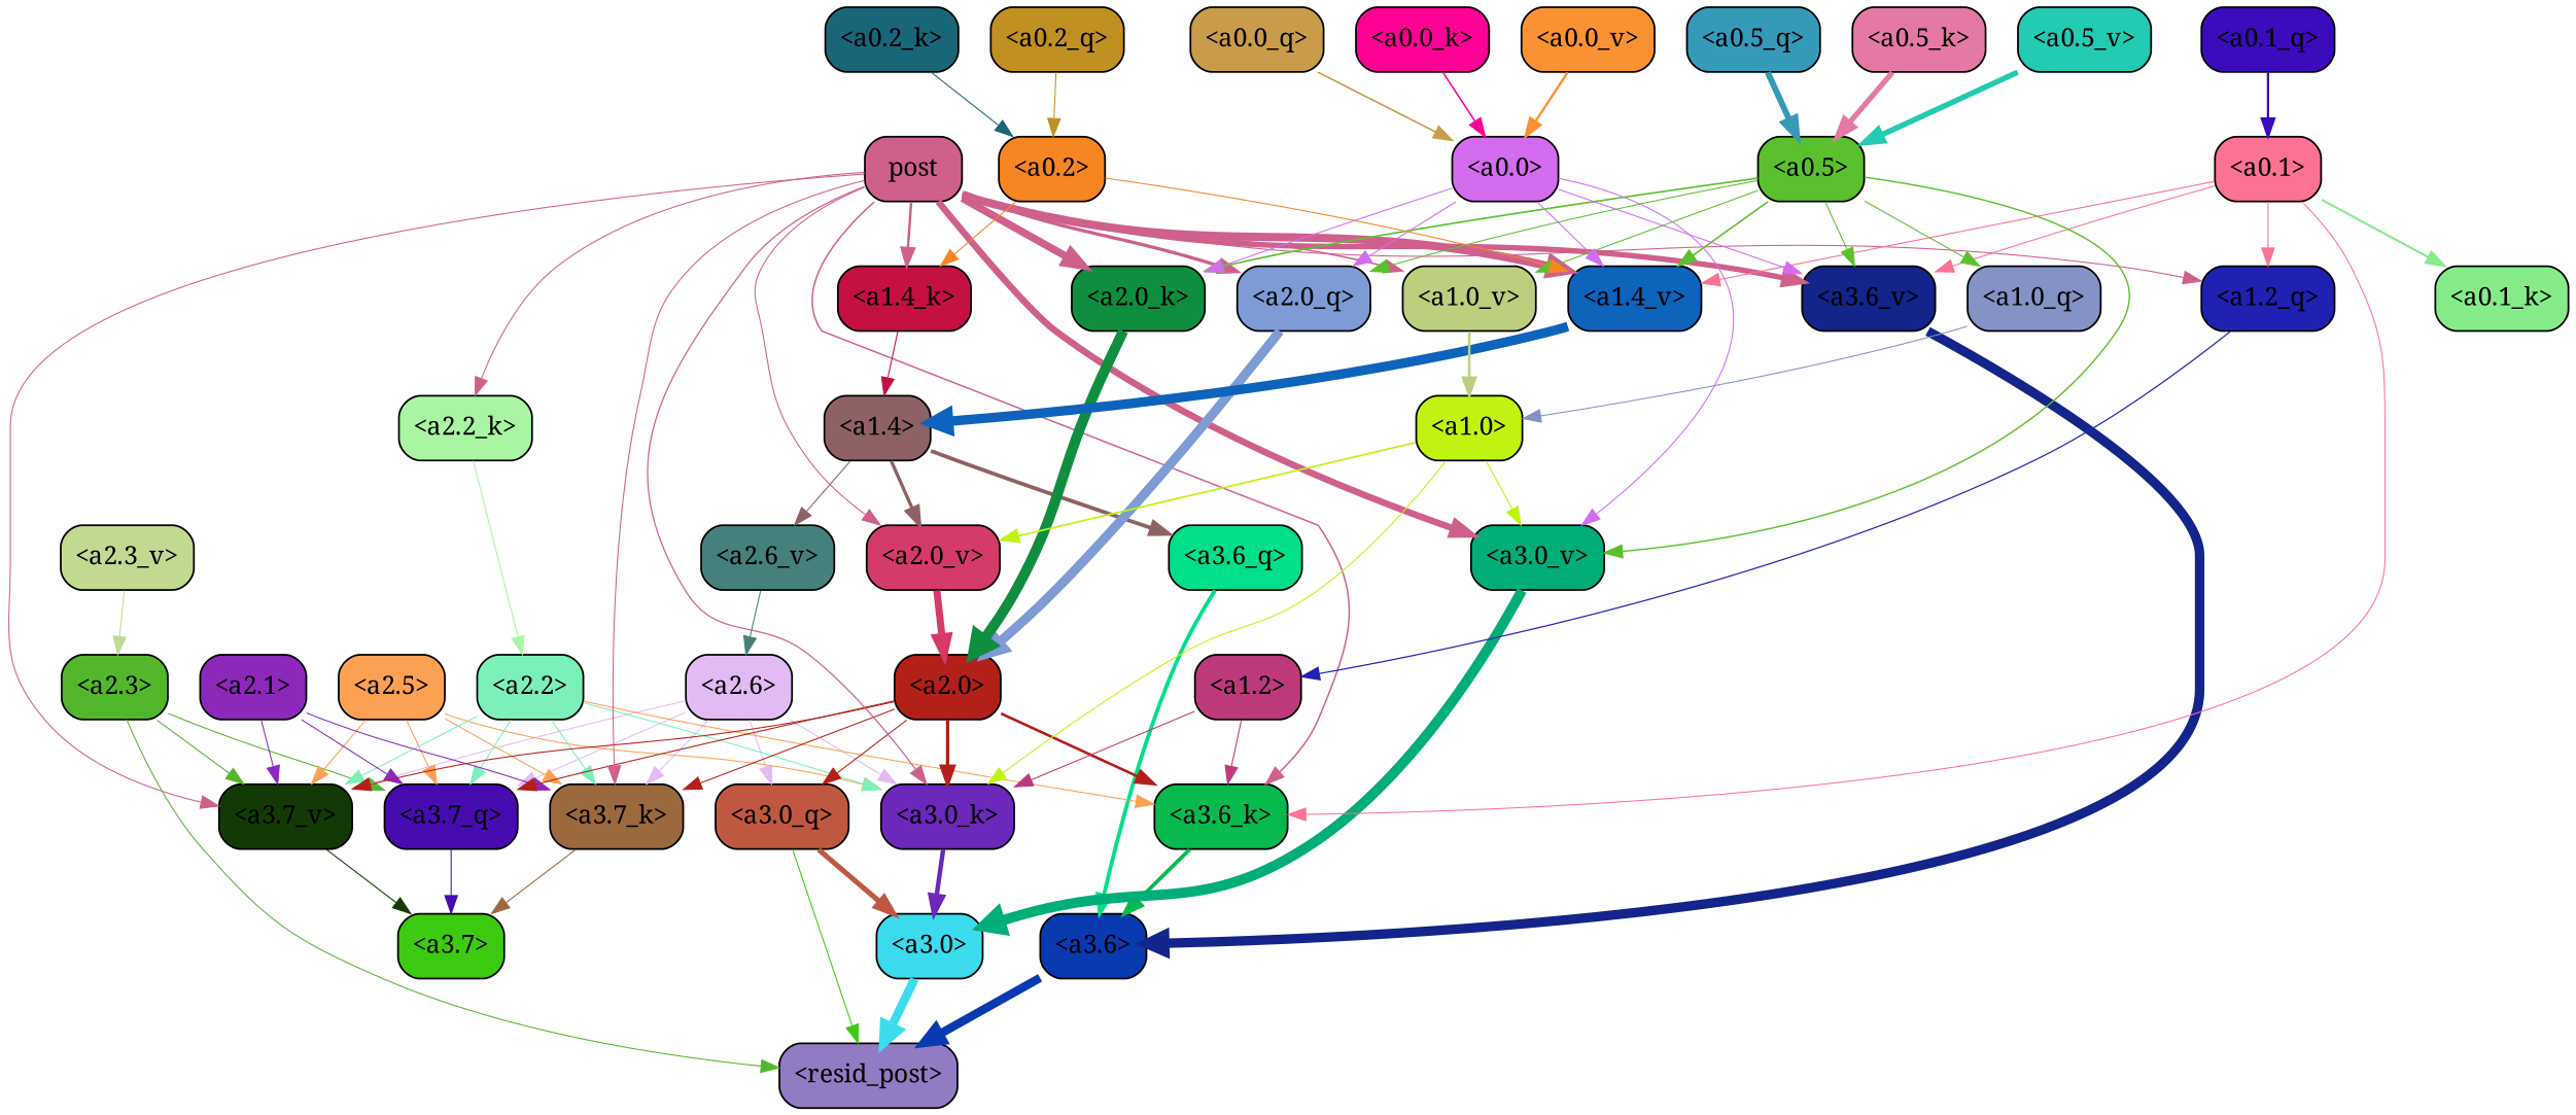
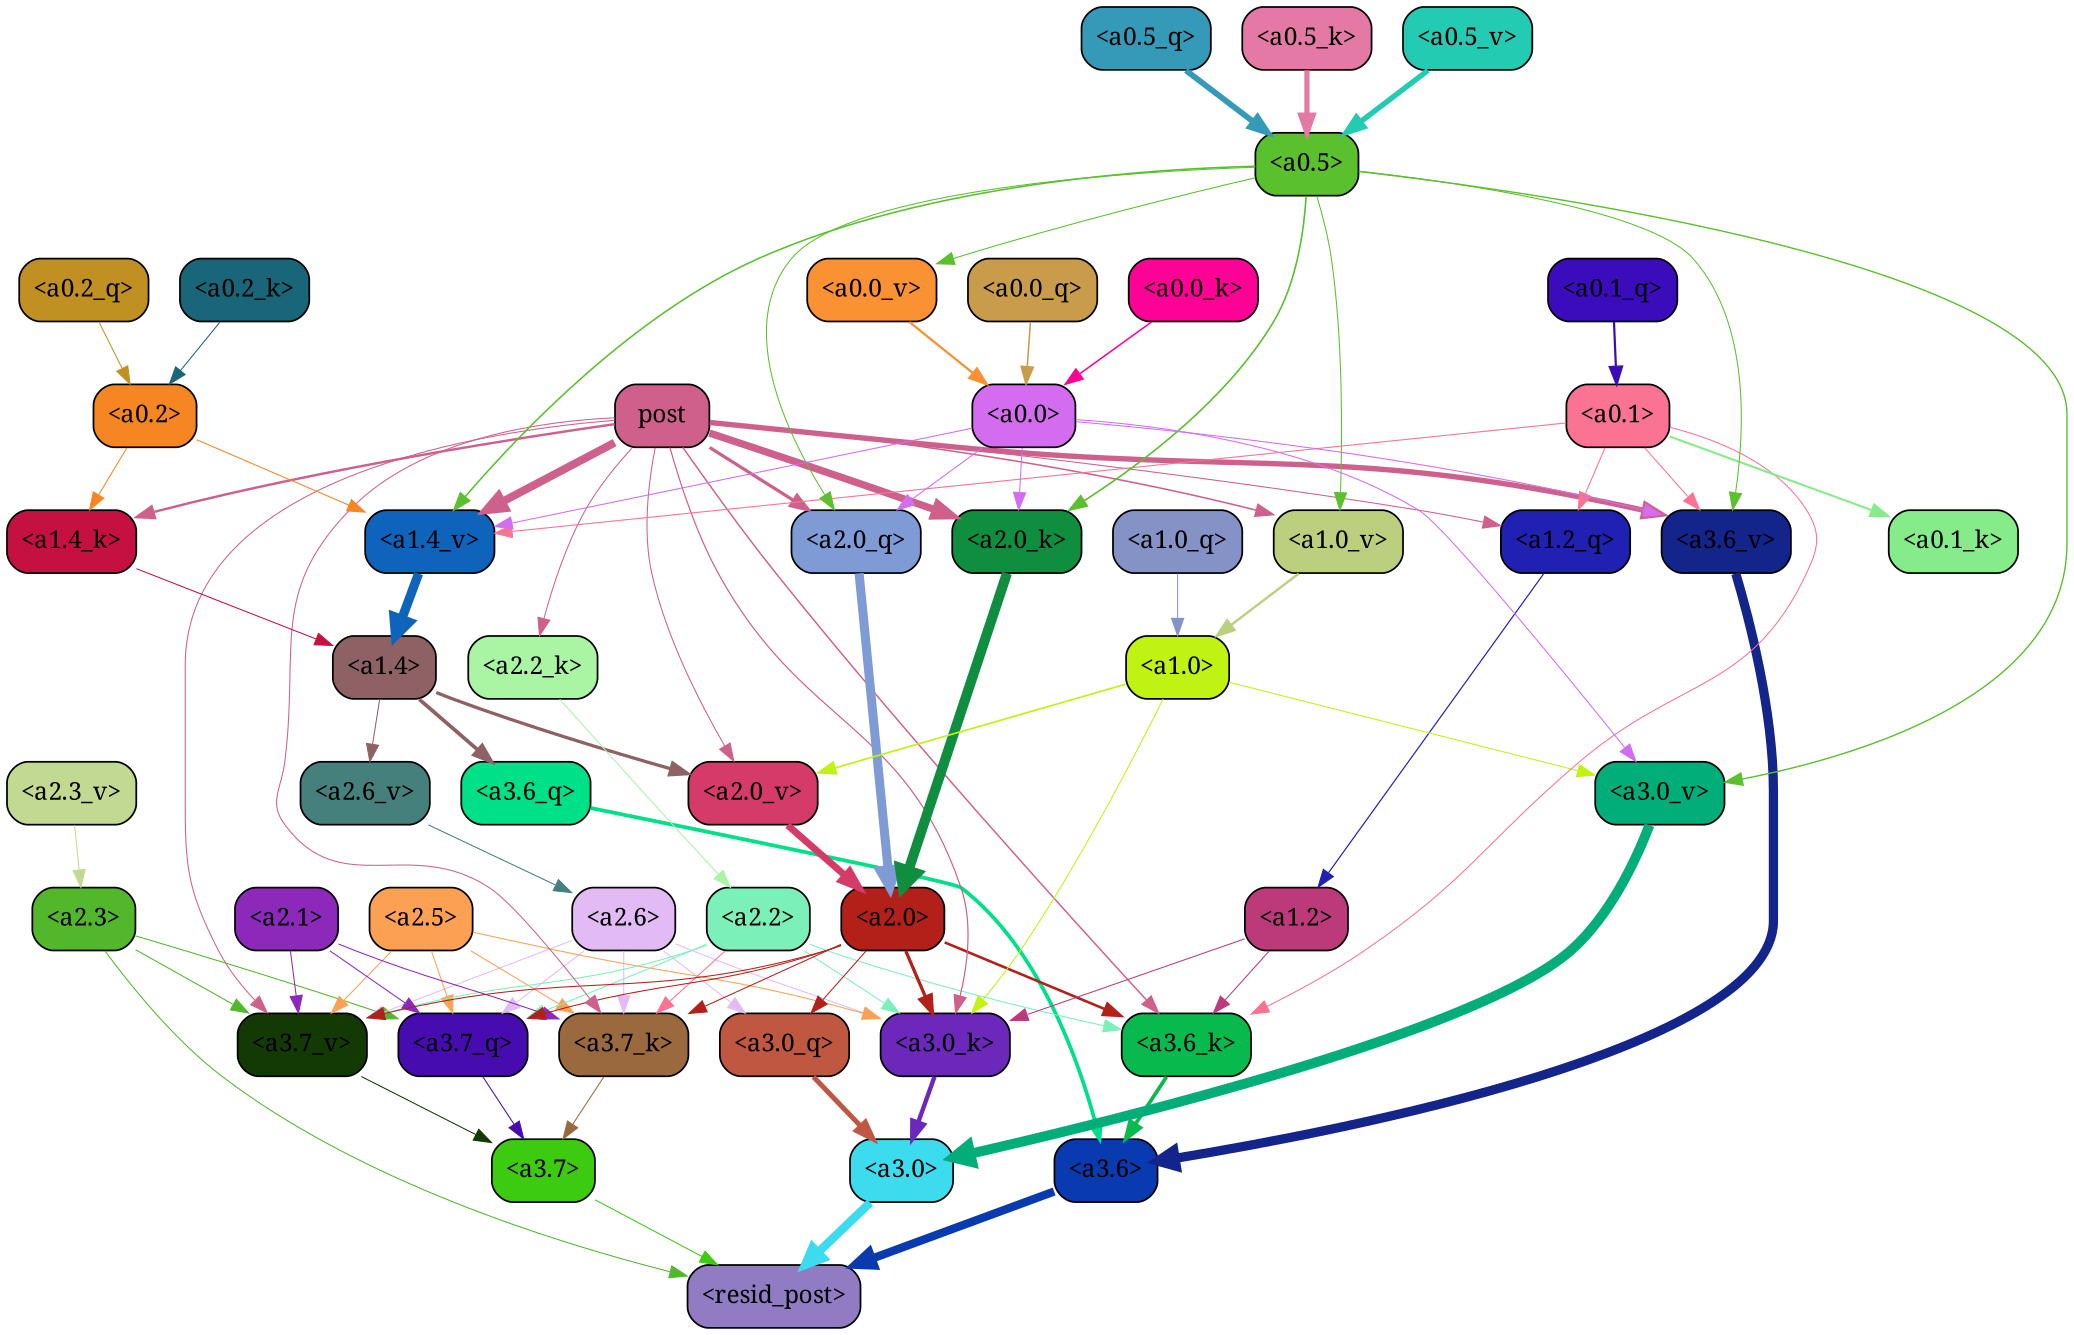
  strict digraph {
    fontname="Noto Serif"
    splines=true
    node [color=black fontname="Noto Serif" shape=box style="filled, rounded"]
    edge [color="#cf608c" fontname="Noto Serif" penwidth=0.6]
    "<a3.7>" [fillcolor="#3ccb10"]
    "<resid_post>" [fillcolor="#917bc2"]
    "<a3.6>" [fillcolor="#0a3ab0"]
    "<a3.0>" [fillcolor="#3cdbed"]
    "<a2.3>" [fillcolor="#53b72b"]
    "<a3.7_q>" [fillcolor="#460caf"]
    "<a3.7_v>" [fillcolor="#133a05"]
    "<a3.7_k>" [fillcolor="#9a693e"]
    "<a3.6_q>" [fillcolor="#00e089"]
    "<a3.0_q>" [fillcolor="#c05841"]
    "<a3.6_k>" [fillcolor="#08ba4e"]
    "<a3.0_k>" [fillcolor="#6b28bb"]
    "<a3.6_v>" [fillcolor="#13248a"]
    "<a3.0_v>" [fillcolor="#01ad78"]
    "<a2.6>" [fillcolor="#e3bbf4"]
    "<a2.5>" [fillcolor="#fca154"]
    "<a2.2>" [fillcolor="#7bf1b9"]
    "<a2.1>" [fillcolor="#8c29bb"]
    "<a2.0>" [fillcolor="#b31f19"]
    "<a1.4>" [fillcolor="#8e6264"]
    "<a2.6_v>" [fillcolor="#45807c"]
    "<a2.0_v>" [fillcolor="#d53b68"]
    n23 [fillcolor="#cf608c" label=post]
    "<a2.0_q>" [fillcolor="#7e9bd5"]
    "<a2.2_k>" [fillcolor="#a9f5a3"]
    "<a2.0_k>" [fillcolor="#0f8e3f"]
    "<a1.2_q>" [fillcolor="#2021b3"]
    "<a1.4_k>" [fillcolor="#c41141"]
    "<a1.4_v>" [fillcolor="#0e63bb"]
    "<a1.0_v>" [fillcolor="#bccf7f"]
    "<a1.2>" [fillcolor="#bc3a7a"]
    "<a1.0>" [fillcolor="#c0f312"]
    "<a0.1>" [fillcolor="#fb7392"]
    "<a0.1_k>" [fillcolor="#86ec89"]
    "<a0.5>" [fillcolor="#5bc02d"]
    "<a1.0_q>" [fillcolor="#8492c6"]
    "<a0.0>" [fillcolor="#d46cef"]
    "<a2.3_v>" [fillcolor="#c2d992"]
    "<a0.2>" [fillcolor="#f58621"]
    "<a0.5_q>" [fillcolor="#349ab8"]
    "<a0.2_q>" [fillcolor="#c09023"]
    "<a0.1_q>" [fillcolor="#3a0cbb"]
    "<a0.0_q>" [fillcolor="#c99c4b"]
    "<a0.5_k>" [fillcolor="#e579a5"]
    "<a0.2_k>" [fillcolor="#186677"]
    "<a0.0_k>" [fillcolor="#fd0295"]
    "<a0.5_v>" [fillcolor="#22cbb1"]
    "<a0.0_v>" [fillcolor="#fa9233"]
-   "<a3.0_q>" -> "<resid_post>" [color="#3ccb10"]
+   "<a3.7>" -> "<resid_post>" [color="#3ccb10"]
    "<a3.6>" -> "<resid_post>" [color="#0a3ab0" penwidth=4.752790808677673]
    "<a3.0>" -> "<resid_post>" [color="#3cdbed" penwidth=4.897669434547424]
    "<a2.3>" -> "<resid_post>" [color="#53b72b"]
    "<a2.3>" -> "<a3.7_q>" [color="#53b72b"]
    "<a2.3>" -> "<a3.7_v>" [color="#53b72b"]
    "<a3.7_q>" -> "<a3.7>" [color="#460caf"]
    "<a3.7_v>" -> "<a3.7>" [color="#133a05"]
    "<a3.7_k>" -> "<a3.7>" [color="#9a693e"]
    "<a3.6_q>" -> "<a3.6>" [color="#00e089" penwidth=2.160832464694977]
    "<a3.0_q>" -> "<a3.0>" [color="#c05841" penwidth=2.870753765106201]
    "<a3.6_k>" -> "<a3.6>" [color="#08ba4e" penwidth=2.13908451795578]
    "<a3.0_k>" -> "<a3.0>" [color="#6b28bb" penwidth=2.520303964614868]
    "<a3.6_v>" -> "<a3.6>" [color="#13248a" penwidth=5.297133803367615]
    "<a3.0_v>" -> "<a3.0>" [color="#01ad78" penwidth=5.680712580680847]
    "<a2.6>" -> "<a3.7_q>" [color="#e3bbf4"]
    "<a2.6>" -> "<a3.7_v>" [color="#e3bbf4"]
    "<a2.6>" -> "<a3.7_k>" [color="#e3bbf4"]
    "<a2.6>" -> "<a3.0_q>" [color="#e3bbf4"]
    "<a2.6>" -> "<a3.0_k>" [color="#e3bbf4"]
    "<a2.5>" -> "<a3.7_q>" [color="#fca154"]
    "<a2.5>" -> "<a3.7_v>" [color="#fca154"]
    "<a2.5>" -> "<a3.7_k>" [color="#fca154"]
    "<a2.5>" -> "<a3.0_k>" [color="#fca154"]
    "<a2.2>" -> "<a3.7_q>" [color="#7bf1b9"]
    "<a2.2>" -> "<a3.7_v>" [color="#7bf1b9"]
-   "<a2.2>" -> "<a3.7_k>" [color="#7bf1b9"]
-   "<a2.2>" -> "<a3.6_k>" [color="#fca154"]
+   "<a2.2>" -> "<a3.7_k>" [color="#fb7392"]
+   "<a2.2>" -> "<a3.6_k>" [color="#7bf1b9"]
    "<a2.2>" -> "<a3.0_k>" [color="#7bf1b9"]
    "<a2.1>" -> "<a3.7_q>" [color="#8c29bb"]
    "<a2.1>" -> "<a3.7_v>" [color="#8c29bb"]
    "<a2.1>" -> "<a3.7_k>" [color="#8c29bb"]
    "<a2.0>" -> "<a3.7_q>" [color="#b31f19"]
    "<a2.0>" -> "<a3.7_v>" [color="#b31f19"]
    "<a2.0>" -> "<a3.7_k>" [color="#b31f19"]
    "<a2.0>" -> "<a3.0_q>" [color="#b31f19"]
    "<a2.0>" -> "<a3.6_k>" [color="#b31f19" penwidth=1.4811622872948647]
    "<a2.0>" -> "<a3.0_k>" [color="#b31f19" penwidth=1.8632715698331594]
    "<a1.4>" -> "<a3.6_q>" [color="#8e6264" penwidth=2.1468575447797775]
    "<a1.4>" -> "<a2.6_v>" [color="#8e6264"]
    "<a1.4>" -> "<a2.0_v>" [color="#8e6264" penwidth=1.8759949803352356]
    "<a2.6_v>" -> "<a2.6>" [color="#45807c"]
    "<a2.0_v>" -> "<a2.0>" [color="#d53b68" penwidth=3.9731863737106323]
    n23 -> "<a3.7_v>"
    n23 -> "<a3.7_k>"
    n23 -> "<a3.6_k>" [penwidth=0.8410270567983389]
    n23 -> "<a3.0_k>" [penwidth=0.691851794719696]
    n23 -> "<a3.6_v>" [penwidth=3.0758190751075745]
-   n23 -> "<a3.0_v>" [penwidth=3.6927278637886047]
    n23 -> "<a2.0_v>"
    n23 -> "<a2.0_q>" [penwidth=1.8617419600486755]
    n23 -> "<a2.2_k>"
    n23 -> "<a2.0_k>" [penwidth=4.189224064350128]
    n23 -> "<a1.2_q>" [penwidth=0.603080153465271]
    n23 -> "<a1.4_k>" [penwidth=1.3883130550384521]
    n23 -> "<a1.4_v>" [penwidth=4.585226953029633]
    n23 -> "<a1.0_v>" [penwidth=0.8794136047363281]
    "<a2.0_q>" -> "<a2.0>" [color="#7e9bd5" penwidth=5.1847569942474365]
    "<a2.2_k>" -> "<a2.2>" [color="#a9f5a3" penwidth=0.6149471998214722]
    "<a2.0_k>" -> "<a2.0>" [color="#0f8e3f" penwidth=5.773491740226746]
    "<a1.2_q>" -> "<a1.2>" [color="#2021b3" penwidth=0.6863181293010712]
    "<a1.4_k>" -> "<a1.4>" [color="#c41141"]
    "<a1.4_v>" -> "<a1.4>" [color="#0e63bb" penwidth=5.299546539783478]
    "<a1.0_v>" -> "<a1.0>" [color="#bccf7f" penwidth=1.3690393567085266]
    "<a1.2>" -> "<a3.6_k>" [color="#bc3a7a"]
    "<a1.2>" -> "<a3.0_k>" [color="#bc3a7a"]
    "<a1.0>" -> "<a3.0_k>" [color="#c0f312"]
    "<a1.0>" -> "<a3.0_v>" [color="#c0f312"]
    "<a1.0>" -> "<a2.0_v>" [color="#c0f312" penwidth=0.9620223194360733]
    "<a0.1>" -> "<a3.6_k>" [color="#fb7392"]
    "<a0.1>" -> "<a3.6_v>" [color="#fb7392"]
    "<a0.1>" -> "<a1.2_q>" [color="#fb7392"]
    "<a0.1>" -> "<a1.4_v>" [color="#fb7392" penwidth=0.6243228018283844]
    "<a0.1>" -> "<a0.1_k>" [color="#86ec89" penwidth=1.1911210417747498]
    "<a0.5>" -> "<a3.6_v>" [color="#5bc02d"]
    "<a0.5>" -> "<a3.0_v>" [color="#5bc02d" penwidth=0.8028683364391327]
    "<a0.5>" -> "<a2.0_q>" [color="#5bc02d"]
    "<a0.5>" -> "<a2.0_k>" [color="#5bc02d" penwidth=0.9350990951061249]
    "<a0.5>" -> "<a1.4_v>" [color="#5bc02d" penwidth=0.9007003456354141]
    "<a0.5>" -> "<a1.0_v>" [color="#5bc02d"]
-   "<a0.5>" -> "<a1.0_q>" [color="#5bc02d"]
+   "<a0.5>" -> "<a0.0_v>" [color="#5bc02d"]
    "<a1.0_q>" -> "<a1.0>" [color="#8492c6"]
    "<a0.0>" -> "<a3.6_v>" [color="#d46cef"]
    "<a0.0>" -> "<a3.0_v>" [color="#d46cef"]
    "<a0.0>" -> "<a2.0_q>" [color="#d46cef"]
    "<a0.0>" -> "<a2.0_k>" [color="#d46cef"]
    "<a0.0>" -> "<a1.4_v>" [color="#d46cef"]
    "<a2.3_v>" -> "<a2.3>" [color="#c2d992"]
    "<a0.2>" -> "<a1.4_k>" [color="#f58621"]
    "<a0.2>" -> "<a1.4_v>" [color="#f58621"]
    "<a0.5_q>" -> "<a0.5>" [color="#349ab8" penwidth=3.3617979288101196]
    "<a0.2_q>" -> "<a0.2>" [color="#c09023"]
    "<a0.1_q>" -> "<a0.1>" [color="#3a0cbb" penwidth=1.2746449708938599]
    "<a0.0_q>" -> "<a0.0>" [color="#c99c4b" penwidth=0.908722996711731]
    "<a0.5_k>" -> "<a0.5>" [color="#e579a5" penwidth=2.9678943157196045]
    "<a0.2_k>" -> "<a0.2>" [color="#186677"]
    "<a0.0_k>" -> "<a0.0>" [color="#fd0295" penwidth=0.8891661167144775]
    "<a0.5_v>" -> "<a0.5>" [color="#22cbb1" penwidth=3.087551772594452]
    "<a0.0_v>" -> "<a0.0>" [color="#fa9233" penwidth=1.3224871754646301]
  }
